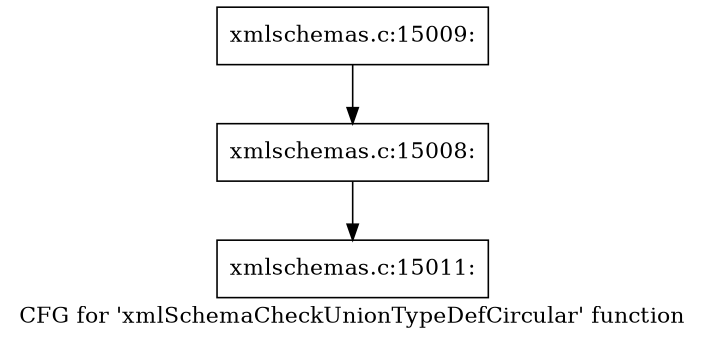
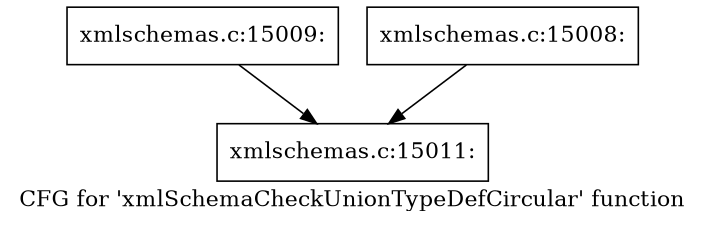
  digraph {
    label="CFG for 'xmlSchemaCheckUnionTypeDefCircular' function"
    node [shape=record]
    n1 [label="{xmlschemas.c:15009:}"]
    n2 [label="{xmlschemas.c:15011:}"]
    n3 [label="{xmlschemas.c:15008:}"]
-   n1 -> n3
+   n1 -> n2
    n3 -> n2
  }
